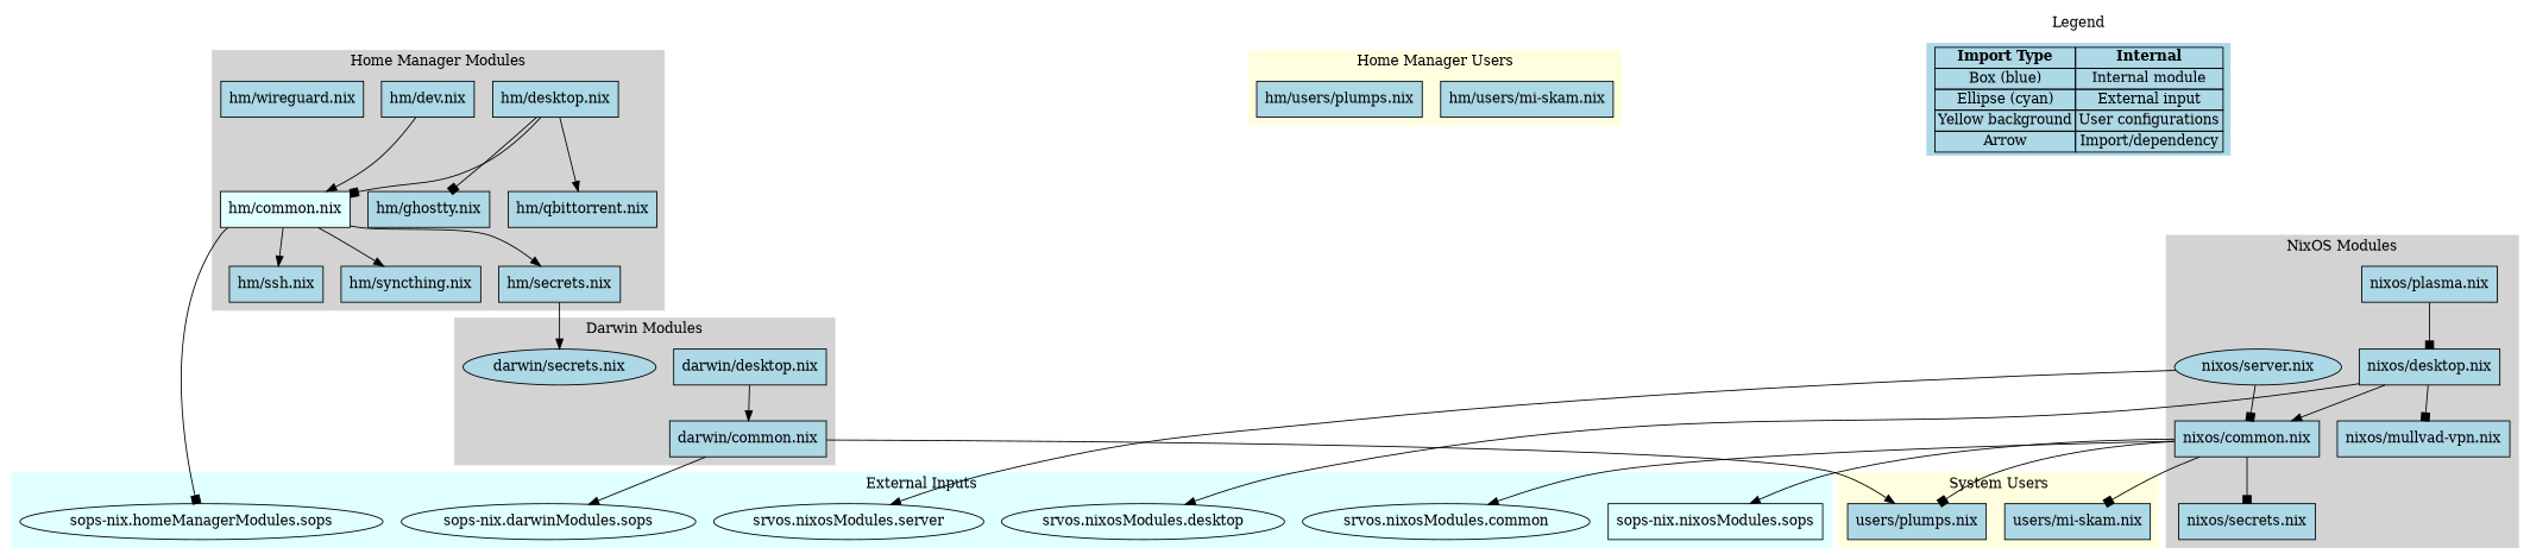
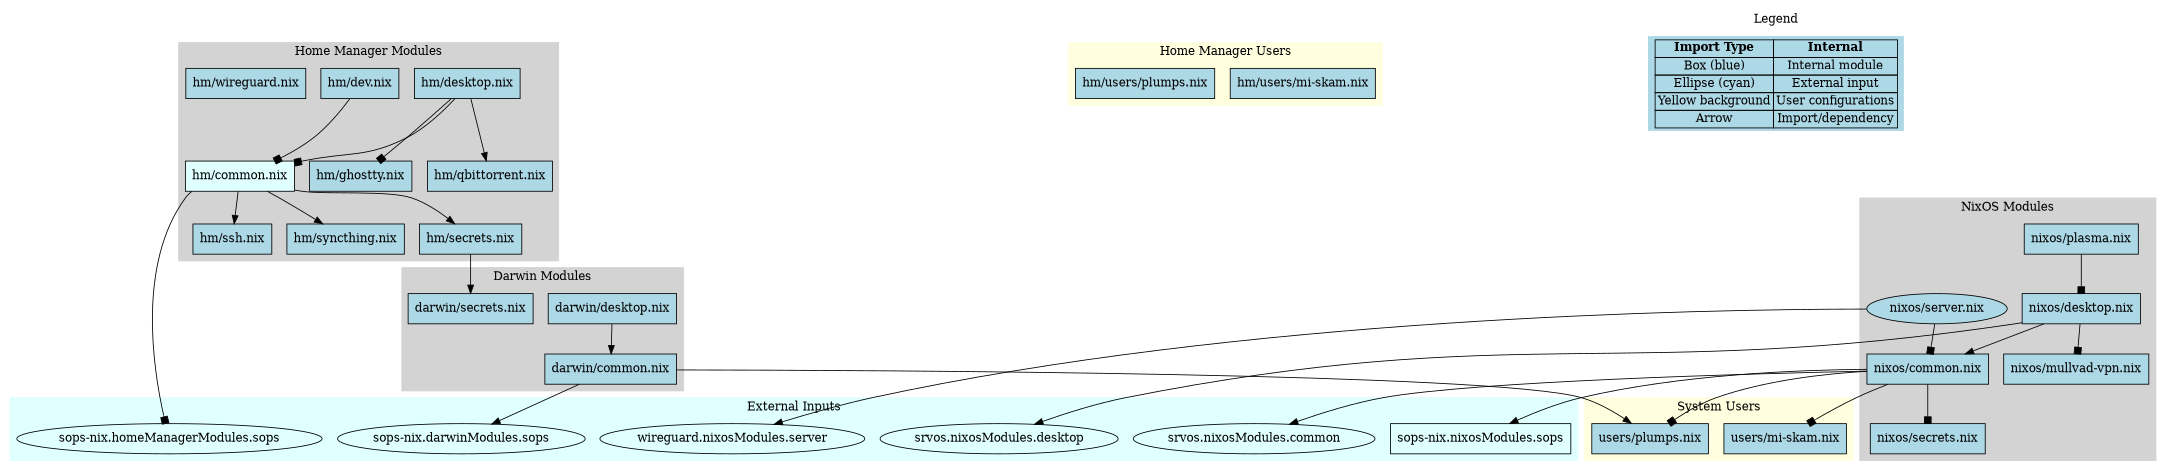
  digraph {
    rankdir=TB
    node [fillcolor=lightblue shape=box style=filled]
    edge [arrowhead=normal]
    n1 [label="nixos/common.nix"]
    n2 [label="nixos/desktop.nix"]
    n3 [label="nixos/plasma.nix"]
    n4 [label="nixos/server.nix" shape=ellipse]
    n5 [label="nixos/secrets.nix"]
    n6 [label="nixos/mullvad-vpn.nix"]
    n7 [label="darwin/common.nix"]
    n8 [label="darwin/desktop.nix"]
-   n9 [label="darwin/secrets.nix" shape=ellipse]
+   n9 [label="darwin/secrets.nix"]
    n10 [fillcolor=lightcyan label="hm/common.nix"]
    n11 [label="hm/desktop.nix"]
    n12 [label="hm/dev.nix"]
    n13 [label="hm/ssh.nix"]
    n14 [label="hm/syncthing.nix"]
    n15 [label="hm/secrets.nix"]
    n16 [label="hm/wireguard.nix"]
    n17 [label="hm/qbittorrent.nix"]
    n18 [label="hm/ghostty.nix"]
    n19 [label="hm/users/mi-skam.nix"]
    n20 [label="hm/users/plumps.nix"]
    n21 [label="users/mi-skam.nix"]
    n22 [label="users/plumps.nix"]
    n23 [fillcolor=lightcyan label="srvos.nixosModules.common" shape=ellipse]
    n24 [fillcolor=lightcyan label="srvos.nixosModules.desktop" shape=ellipse]
-   n25 [fillcolor=lightcyan label="srvos.nixosModules.server" shape=ellipse]
+   n25 [fillcolor=lightcyan label="wireguard.nixosModules.server" shape=ellipse]
    n26 [fillcolor=lightcyan label="sops-nix.nixosModules.sops"]
    n27 [fillcolor=lightcyan label="sops-nix.darwinModules.sops" shape=ellipse]
    n28 [fillcolor=lightcyan label="sops-nix.homeManagerModules.sops" shape=ellipse]
    n29 [label=<       <table border="0" cellborder="1" cellspacing="0">         <tr><td><b>Import Type</b></td><td><b>Internal</b></td></tr>         <tr><td>Box (blue)</td><td>Internal module</td></tr>         <tr><td>Ellipse (cyan)</td><td>External input</td></tr>         <tr><td>Yellow background</td><td>User configurations</td></tr>         <tr><td>Arrow</td><td>Import/dependency</td></tr>       </table>     > shape=plaintext]
    subgraph cluster_1 {
      color=lightgrey
      label="NixOS Modules"
      style=filled
      n1
      n2
      n3
      n4
      n5
      n6
    }
    subgraph cluster_2 {
      color=lightgrey
      label="Darwin Modules"
      style=filled
      n7
      n8
      n9
    }
    subgraph cluster_3 {
      color=lightgrey
      label="Home Manager Modules"
      style=filled
      n10
      n11
      n12
      n13
      n14
      n15
      n16
      n17
      n18
    }
    subgraph cluster_4 {
      color=lightyellow
      label="Home Manager Users"
      style=filled
      n19
      n20
    }
    subgraph cluster_5 {
      color=lightyellow
      label="System Users"
      style=filled
      n21
      n22
    }
    subgraph cluster_6 {
      color=lightcyan
      label="External Inputs"
      style=filled
      n23
      n24
      n25
      n26
      n27
      n28
    }
    subgraph cluster_7 {
      color=white
      label=Legend
      style=filled
      n29
    }
    n1 -> n5 [arrowhead=box]
    n1 -> n21 [arrowhead=box]
    n1 -> n22 [arrowhead=box]
    n1 -> n23
    n1 -> n26
    n2 -> n1
    n2 -> n6 [arrowhead=box]
    n2 -> n24
    n3 -> n2 [arrowhead=box]
    n4 -> n1 [arrowhead=box]
    n4 -> n25
    n7 -> n22
    n7 -> n27
    n8 -> n7
    n10 -> n13
    n10 -> n14
    n10 -> n15
    n10 -> n28 [arrowhead=box]
    n11 -> n10 [arrowhead=box]
    n11 -> n17
    n11 -> n18 [arrowhead=box]
-   n12 -> n10
+   n12 -> n10 [arrowhead=box]
    n15 -> n9
  }
